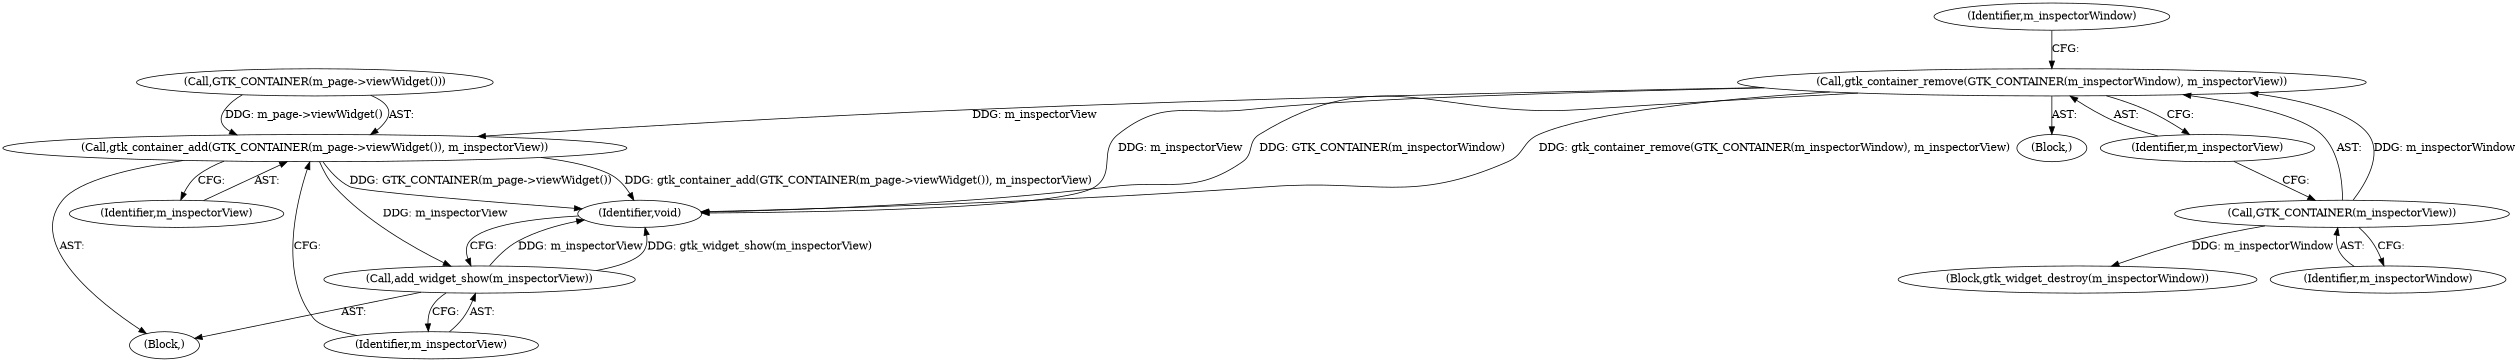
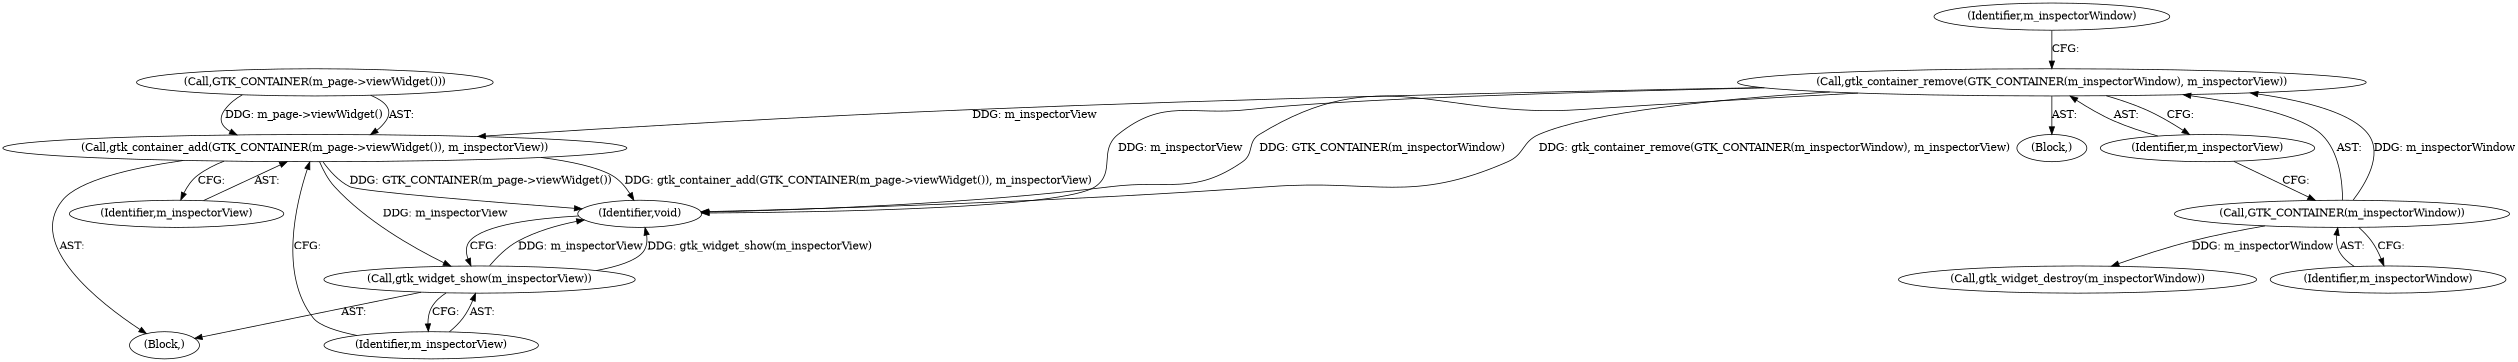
  digraph {
    n1 [label="(Call,gtk_container_remove(GTK_CONTAINER(m_inspectorWindow), m_inspectorView))"]
    n2 [label="(Call,gtk_container_add(GTK_CONTAINER(m_page->viewWidget()), m_inspectorView))"]
    n3 [label="(Identifier,m_inspectorView)"]
    n4 [label="(Identifier,void)"]
    n5 [label="(Block,)"]
-   n6 [label="(Call,add_widget_show(m_inspectorView))"]
+   n6 [label="(Call,gtk_widget_show(m_inspectorView))"]
    n7 [label="(Block,)"]
    n8 [label="(Identifier,m_inspectorView)"]
-   n9 [label="(Call,GTK_CONTAINER(m_inspectorView))"]
-   n10 [label="(Block,gtk_widget_destroy(m_inspectorWindow))"]
+   n9 [label="(Call,GTK_CONTAINER(m_inspectorWindow))"]
+   n10 [label="(Call,gtk_widget_destroy(m_inspectorWindow))"]
    n11 [label="(Identifier,m_inspectorWindow)"]
    n12 [label="(Identifier,m_inspectorView)"]
    n13 [label="(Call,GTK_CONTAINER(m_page->viewWidget()))"]
    n14 [label="(Identifier,m_inspectorWindow)"]
    n1 -> n2 [label="DDG: m_inspectorView"]
    n1 -> n3 [label="CFG: "]
    n1 -> n4 [label="DDG: m_inspectorView"]
    n1 -> n4 [label="DDG: gtk_container_remove(GTK_CONTAINER(m_inspectorWindow), m_inspectorView)"]
    n1 -> n4 [label="DDG: GTK_CONTAINER(m_inspectorWindow)"]
    n1 -> n5 [label="AST: "]
    n2 -> n4 [label="DDG: GTK_CONTAINER(m_page->viewWidget())"]
    n2 -> n4 [label="DDG: gtk_container_add(GTK_CONTAINER(m_page->viewWidget()), m_inspectorView)"]
    n2 -> n6 [label="DDG: m_inspectorView"]
    n2 -> n7 [label="AST: "]
    n2 -> n8 [label="CFG: "]
    n3 -> n1 [label="AST: "]
    n3 -> n9 [label="CFG: "]
    n4 -> n6 [label="CFG: "]
    n6 -> n4 [label="DDG: m_inspectorView"]
    n6 -> n4 [label="DDG: gtk_widget_show(m_inspectorView)"]
    n6 -> n7 [label="AST: "]
    n6 -> n12 [label="CFG: "]
    n8 -> n2 [label="AST: "]
    n9 -> n1 [label="AST: "]
    n9 -> n1 [label="DDG: m_inspectorWindow"]
    n9 -> n10 [label="DDG: m_inspectorWindow"]
    n9 -> n11 [label="CFG: "]
    n11 -> n9 [label="AST: "]
    n12 -> n2 [label="CFG: "]
    n12 -> n6 [label="AST: "]
    n13 -> n2 [label="AST: "]
    n13 -> n2 [label="DDG: m_page->viewWidget()"]
    n14 -> n1 [label="CFG: "]
  }
